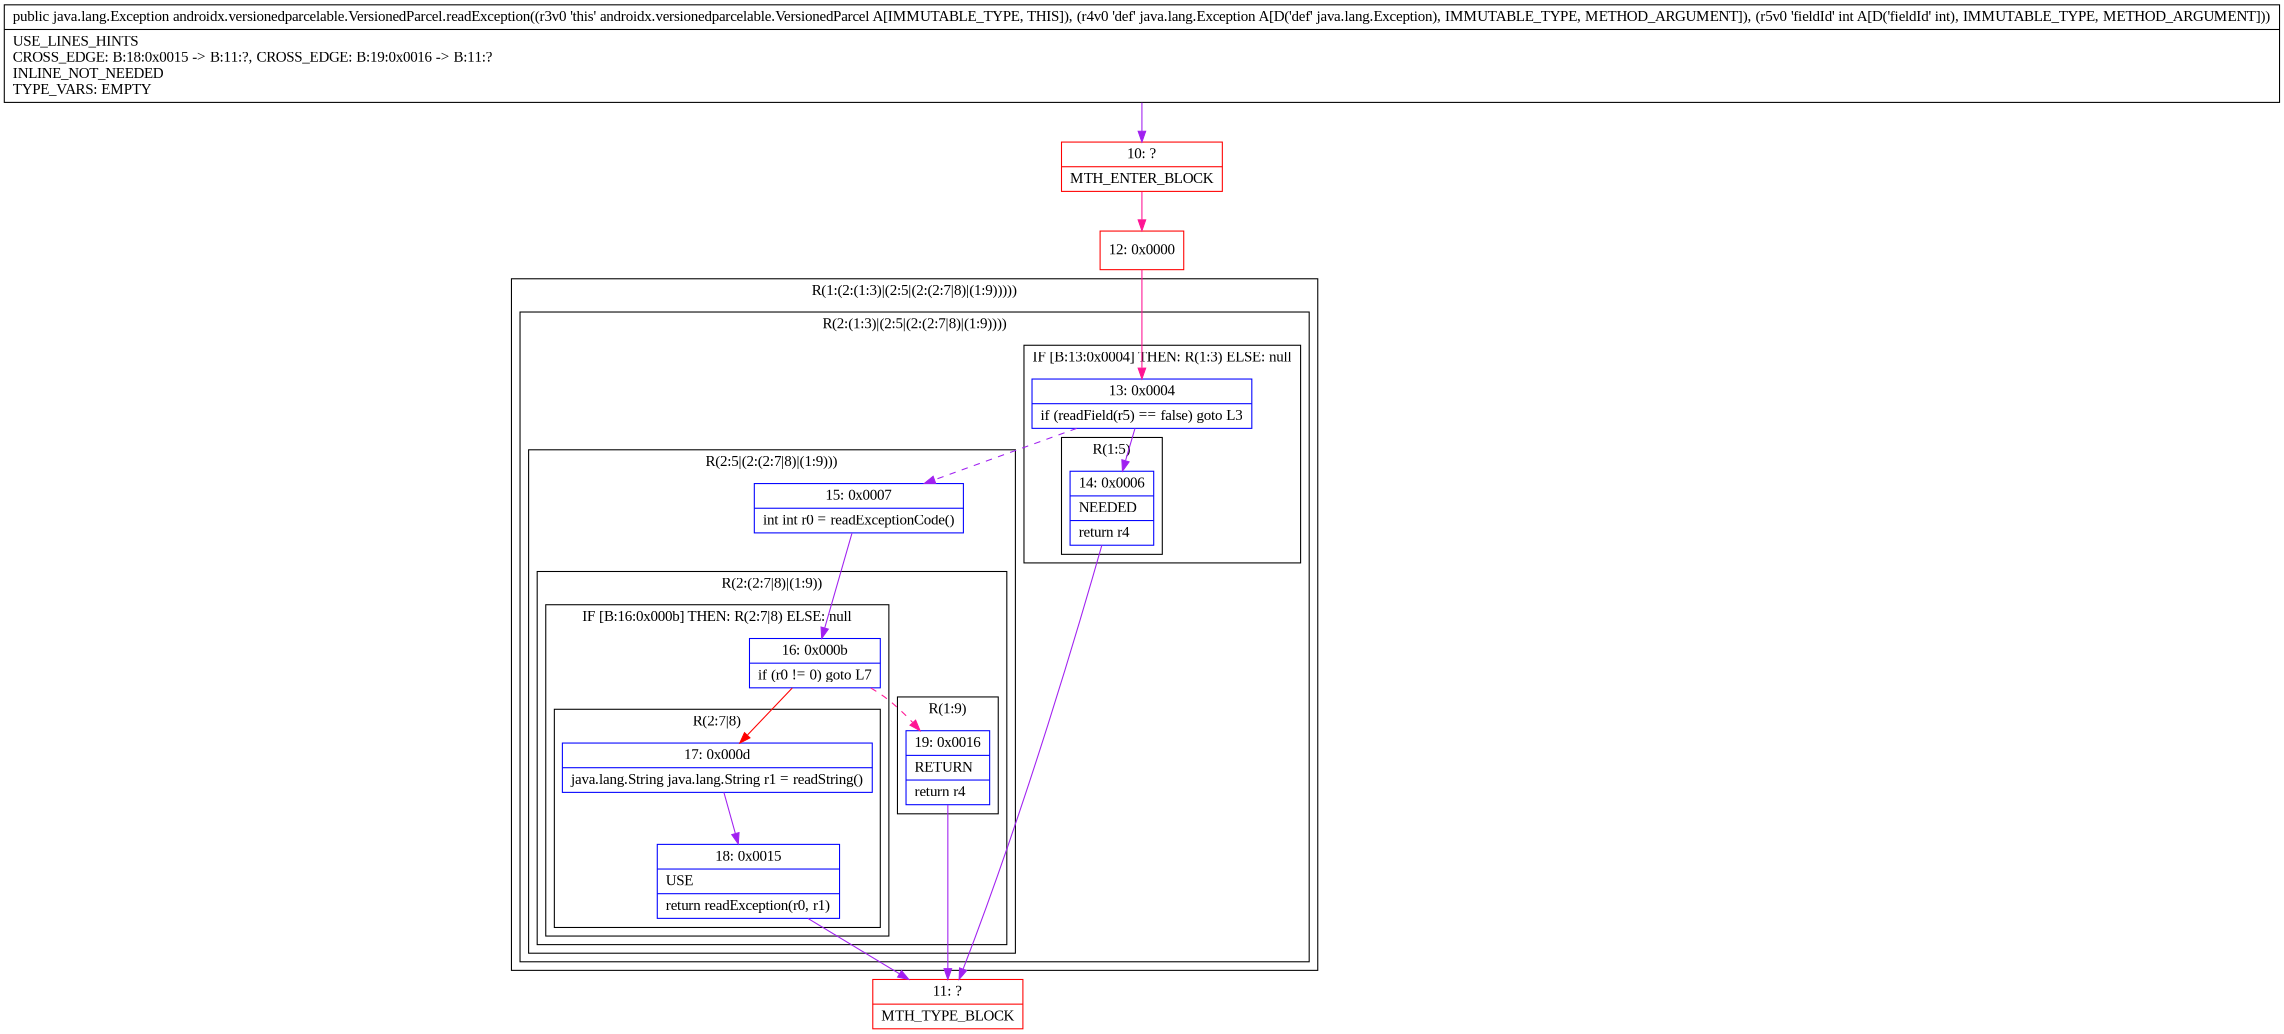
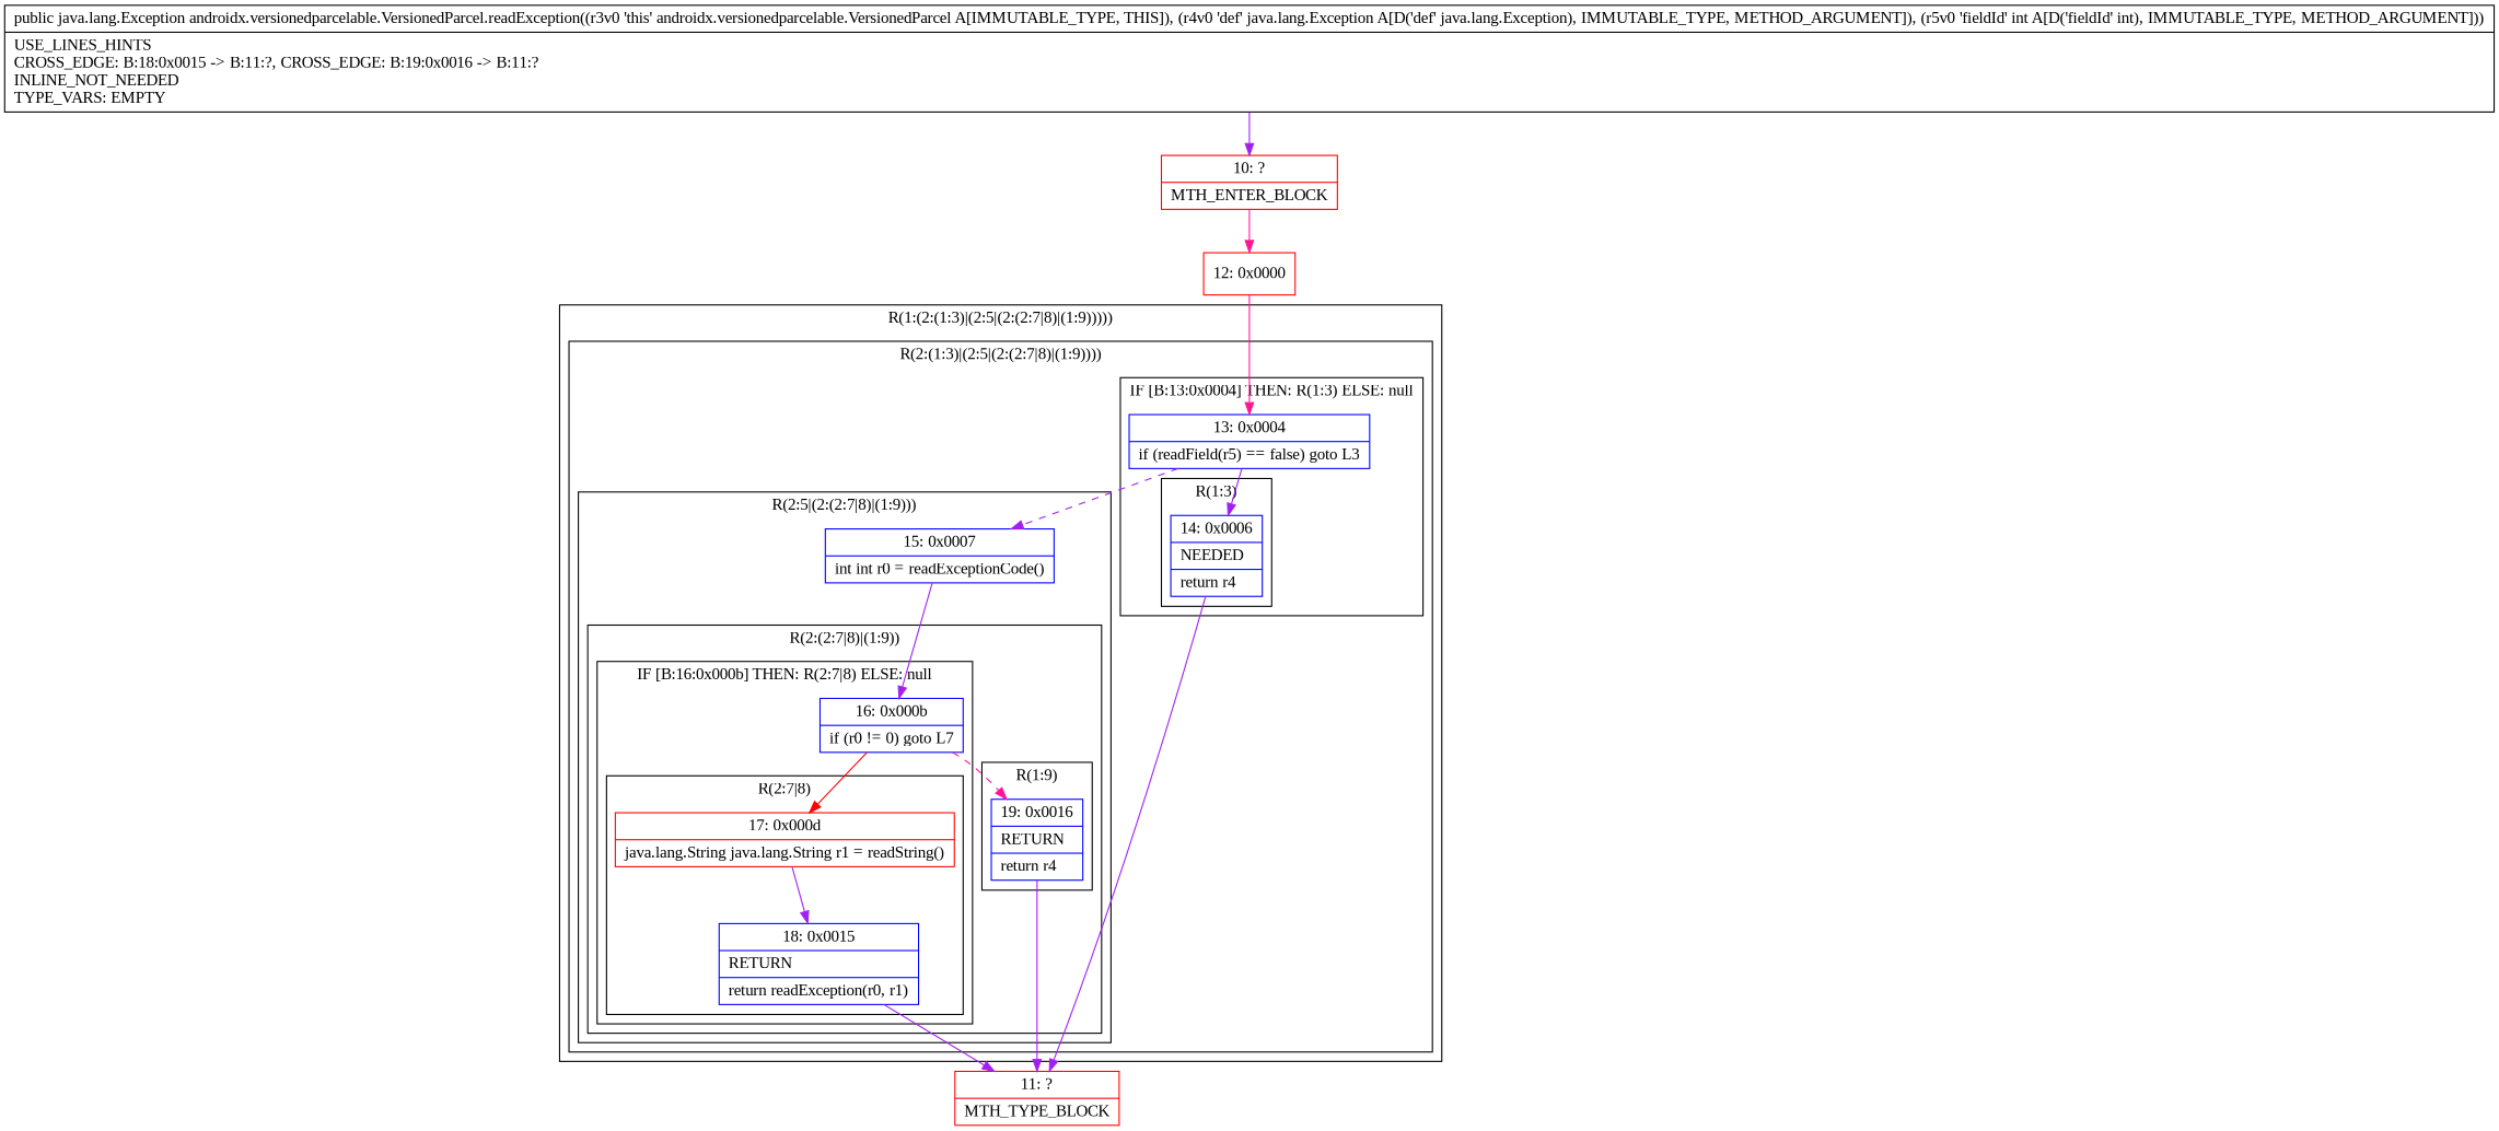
  digraph {
    fontname="Liberation Serif"
    node [color=blue fontname="Liberation Serif" shape=record]
    edge [color=purple fontname="Liberation Serif"]
    n1 [label="{14\:\ 0x0006|NEEDED\l|return r4\l}"]
    n2 [label="{13\:\ 0x0004|if (readField(r5) == false) goto L3\l}"]
-   n3 [label="{17\:\ 0x000d|java.lang.String java.lang.String r1 = readString()\l}"]
-   n4 [label="{18\:\ 0x0015|USE\l|return readException(r0, r1)\l}"]
+   n3 [color=red label="{17\:\ 0x000d|java.lang.String java.lang.String r1 = readString()\l}"]
+   n4 [label="{18\:\ 0x0015|RETURN\l|return readException(r0, r1)\l}"]
    n5 [label="{16\:\ 0x000b|if (r0 != 0) goto L7\l}"]
    n6 [label="{19\:\ 0x0016|RETURN\l|return r4\l}"]
    n7 [label="{15\:\ 0x0007|int int r0 = readExceptionCode()\l}"]
    n8 [color=red label="{11\:\ ?|MTH_TYPE_BLOCK\l}"]
    n9 [color=red label="{10\:\ ?|MTH_ENTER_BLOCK\l}"]
    n10 [color=red label="{12\:\ 0x0000}"]
    n11 [label="{public java.lang.Exception androidx.versionedparcelable.VersionedParcel.readException((r3v0 'this' androidx.versionedparcelable.VersionedParcel A[IMMUTABLE_TYPE, THIS]), (r4v0 'def' java.lang.Exception A[D('def' java.lang.Exception), IMMUTABLE_TYPE, METHOD_ARGUMENT]), (r5v0 'fieldId' int A[D('fieldId' int), IMMUTABLE_TYPE, METHOD_ARGUMENT]))  | USE_LINES_HINTS\lCROSS_EDGE: B:18:0x0015 \-\> B:11:?, CROSS_EDGE: B:19:0x0016 \-\> B:11:?\lINLINE_NOT_NEEDED\lTYPE_VARS: EMPTY\l}" color=""]
    subgraph cluster_1 {
      label="R(1:(2:(1:3)|(2:5|(2:(2:7|8)|(1:9)))))"
      subgraph cluster_2 {
        label="R(2:(1:3)|(2:5|(2:(2:7|8)|(1:9))))"
        subgraph cluster_3 {
          label="IF [B:13:0x0004] THEN: R(1:3) ELSE: null"
          n2
          subgraph cluster_4 {
-           label="R(1:5)"
+           label="R(1:3)"
            n1
          }
        }
        subgraph cluster_5 {
          label="R(2:5|(2:(2:7|8)|(1:9)))"
          n7
          subgraph cluster_6 {
            label="R(2:(2:7|8)|(1:9))"
            subgraph cluster_7 {
              label="IF [B:16:0x000b] THEN: R(2:7|8) ELSE: null"
              n5
              subgraph cluster_8 {
                label="R(2:7|8)"
                n3
                n4
              }
            }
            subgraph cluster_9 {
              label="R(1:9)"
              n6
            }
          }
        }
      }
    }
    n1 -> n8
    n2 -> n1
    n2 -> n7 [style=dashed]
    n3 -> n4
    n4 -> n8
    n5 -> n3 [color=red]
    n5 -> n6 [color=deeppink style=dashed]
    n6 -> n8
    n7 -> n5
    n9 -> n10 [color=deeppink]
    n10 -> n2 [color=deeppink]
    n11 -> n9
  }
